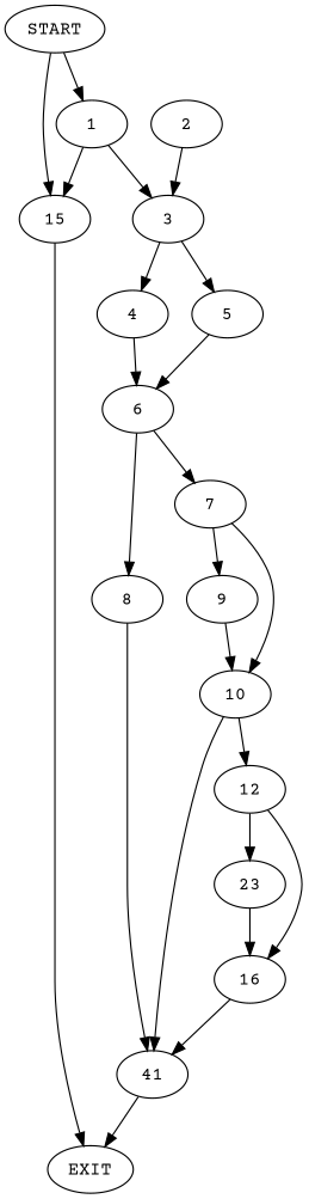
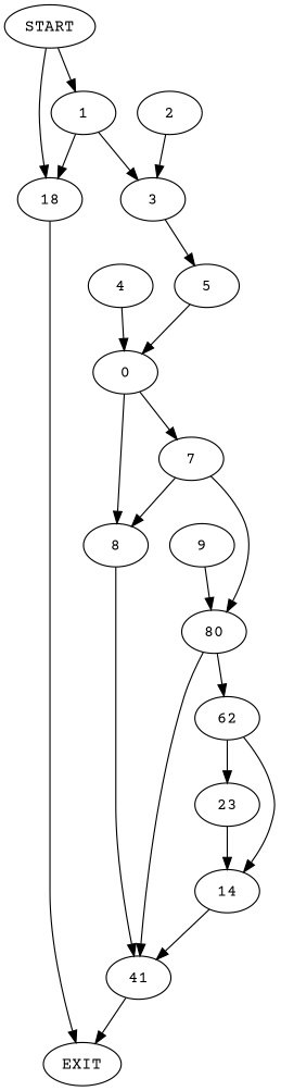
  digraph {
    fontname="Courier Prime"
    node [fontname="Courier Prime"]
    edge [fontname="Courier Prime"]
    n1 [label=START]
    1
-   15
+   15 [label=18]
    3
    n5 [label=EXIT]
    2
    4
    5
-   6
+   6 [label=0]
    7
    8
    9
-   10
+   10 [label=80]
    n14 [label=41]
-   12
+   12 [label=62]
    n16 [label=23]
-   14 [label=16]
+   14
    n1 -> 1
    n1 -> 15
    1 -> 15
    1 -> 3
    15 -> n5
-   3 -> 4
    3 -> 5
    2 -> 3
    4 -> 6
    5 -> 6
    6 -> 7
    6 -> 8
-   7 -> 9
+   7 -> 8
    7 -> 10
    8 -> n14
    9 -> 10
    10 -> n14
    10 -> 12
    n14 -> n5
    12 -> n16
    12 -> 14
    n16 -> 14
    14 -> n14
  }
